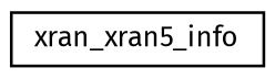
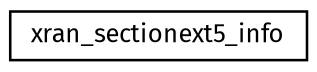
  digraph {
    rankdir=TB
    fontname="Fira Sans"
-   n1 [color=black fillcolor=white fontname="Fira Sans" fontsize=10 height=0.2 label=xran_xran5_info shape=record style=filled width=0.4]
+   n1 [color=black fillcolor=white fontname="Fira Sans" fontsize=10 height=0.2 label=xran_sectionext5_info shape=record style=filled width=0.4]
  }
